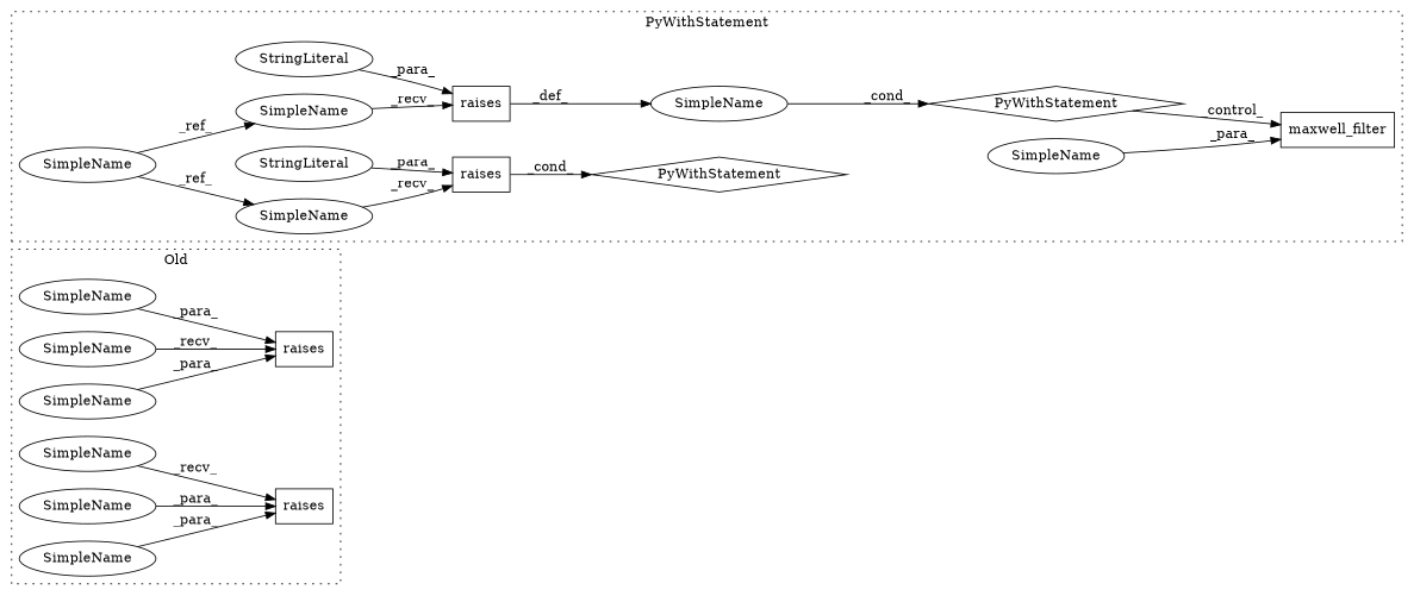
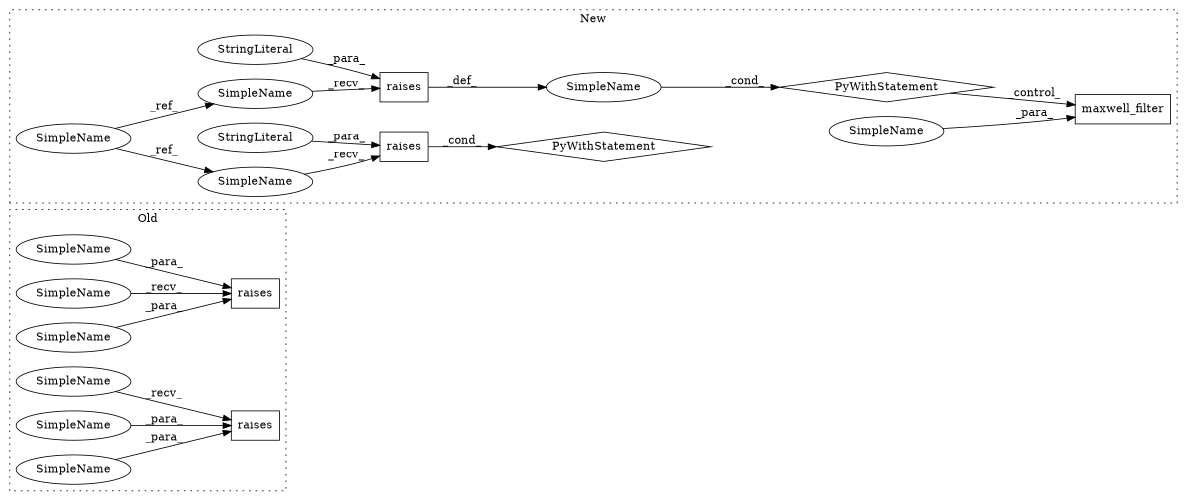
  digraph {
    rankdir=LR
    fontname="DejaVu Serif"
    node [a=42 l=6 shape=ellipse fontname="DejaVu Serif"]
    edge [fontname="DejaVu Serif"]
    n1 [a=32 l="7,1" label=raises s="11662,11702" shape=box]
    n2 [a=32 l="7,1" label=raises s="11562,11604" shape=box]
    n3 [l=7 label=SimpleName s=11597]
    n4 [l=7 label=SimpleName s=11695]
    n5 [label=SimpleName s=11555]
    n6 [label=SimpleName s=11655]
    n7 [l=14 label=SimpleName s=11680]
    n8 [l=14 label=SimpleName s=11582]
    n9 [a=32 l="15,1" label=maxwell_filter s="11995,12017" shape=box]
    n10 [label=SimpleName l=""]
    n11 [a=104 l="10,2" label=PyWithStatement s="11928,11985" shape=diamond]
    n12 [a=32 l="7,1" label=raises s="11945,11984" shape=box]
    n13 [a=45 l=21 label=StringLiteral s=11963]
    n14 [label=SimpleName s=8979]
    n15 [a=32 l="7,1" label=raises s="11805,11838" shape=box]
    n16 [a=104 l="10,2" label=PyWithStatement s="11788,11839" shape=diamond]
    n17 [a=45 l=13 label=StringLiteral s=11825]
    n18 [label=SimpleName s=11938]
    n19 [label=SimpleName s=11798]
    n20 [l=7 label=SimpleName s=12010]
    subgraph cluster_1 {
      label=Old
      style=dotted
      n1
      n2
      n3
      n4
      n5
      n6
      n7
      n8
    }
    subgraph cluster_2 {
-     label=PyWithStatement
+     label=New
      style=dotted
      n9
      n10
      n11
      n12
      n13
      n14
      n15
      n16
      n17
      n18
      n19
      n20
    }
    n3 -> n2 [label=_para_]
    n4 -> n1 [label=_para_]
    n5 -> n2 [label=_recv_]
    n6 -> n1 [label=_recv_]
    n7 -> n1 [label=_para_]
    n8 -> n2 [label=_para_]
    n10 -> n11 [label=_cond_]
    n11 -> n9 [label=_control_]
    n12 -> n10 [label=_def_]
    n13 -> n12 [label=_para_]
    n14 -> n18 [label=_ref_]
    n14 -> n19 [label=_ref_]
    n15 -> n16 [label=_cond_]
    n17 -> n15 [label=_para_]
    n18 -> n12 [label=_recv_]
    n19 -> n15 [label=_recv_]
    n20 -> n9 [label=_para_]
  }
